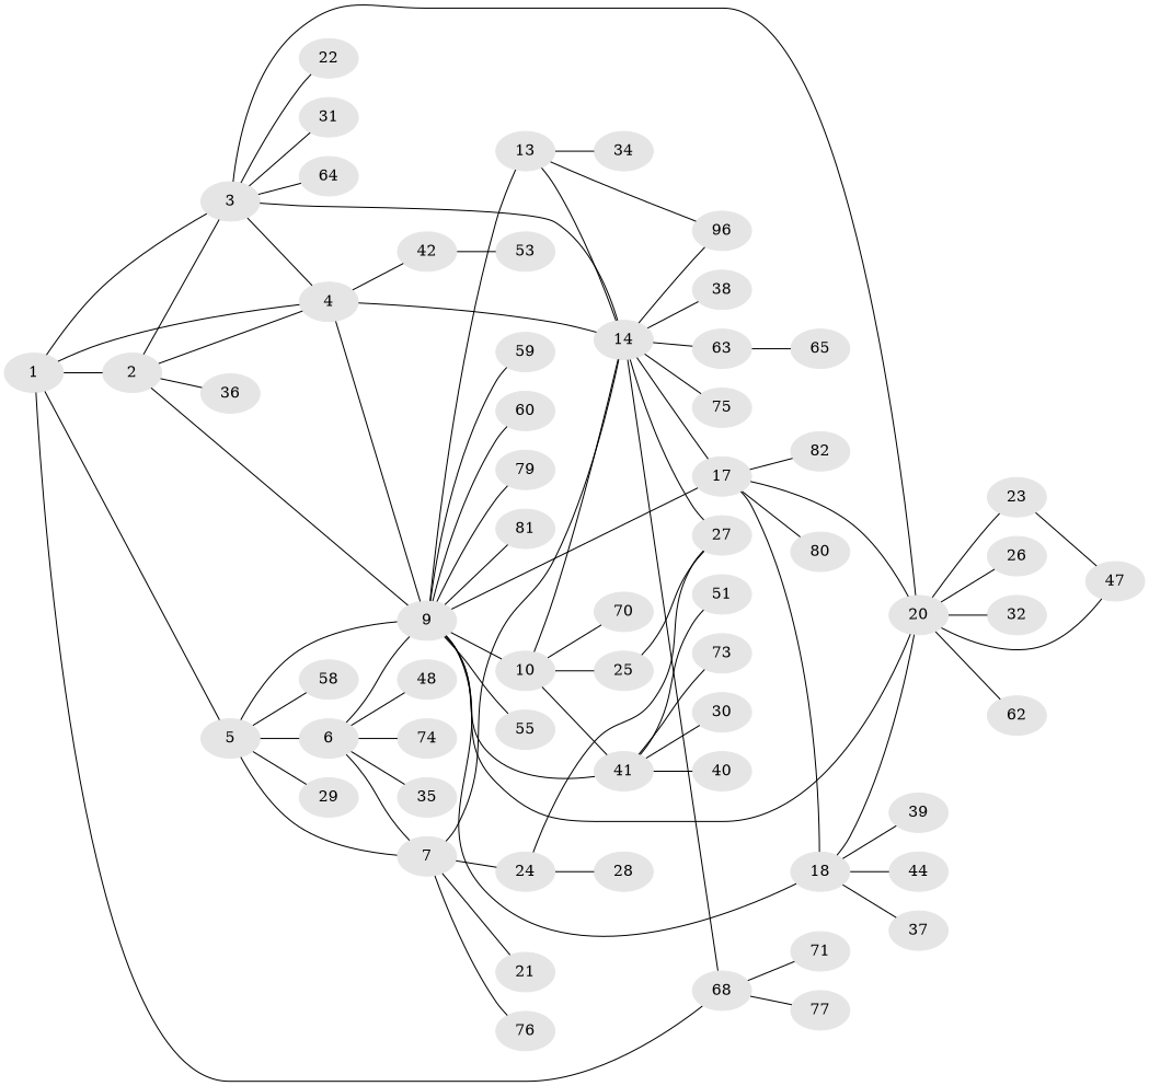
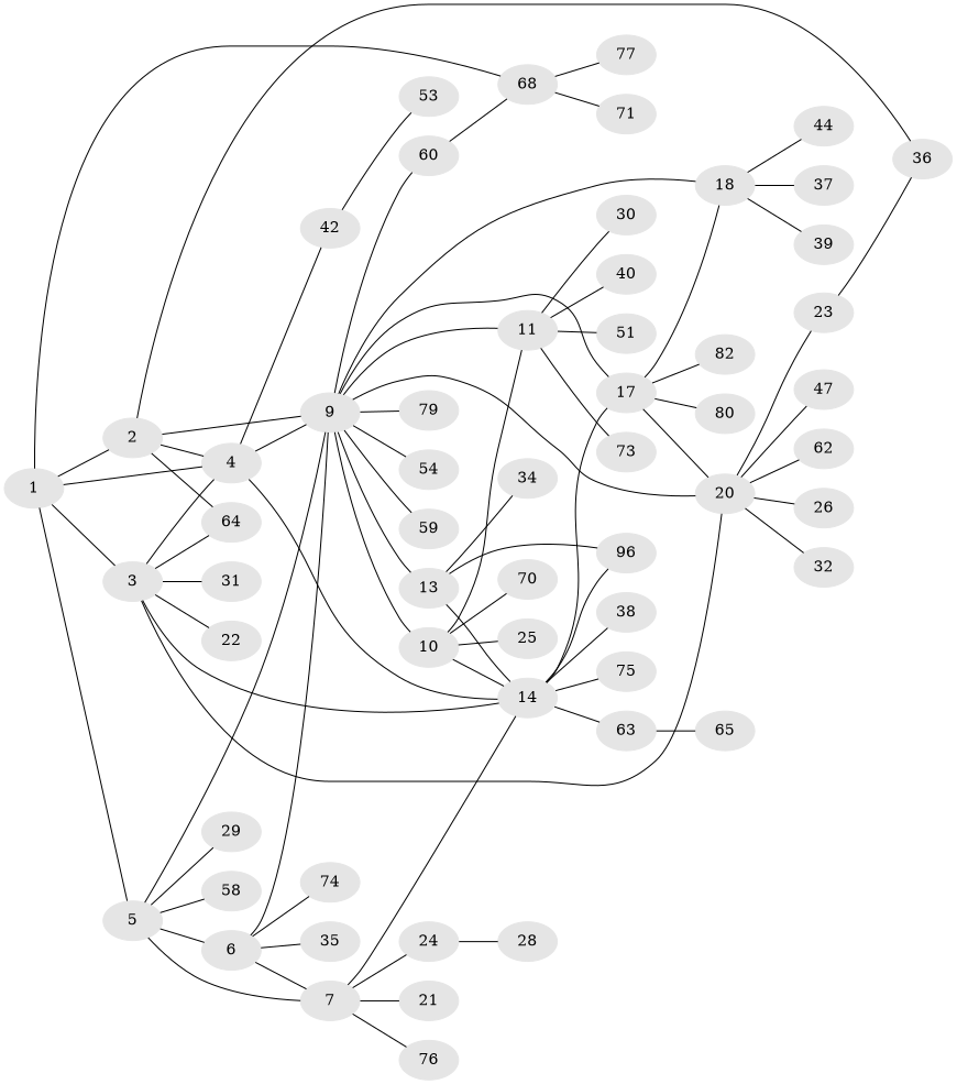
  graph {
    rankdir=LR
    node [color=gray90 style=filled]
    1 [super="+57"]
    2 [super="+46"]
    3 [super="+56"]
    4 [super="+62"]
    5 [super="+8"]
    68 [super="+69"]
    9 [super="+19"]
    36 [super="+78"]
    20 [super="+52"]
    14 [super="+15"]
    22
    31
    64
    42
    6 [super="+33"]
    7 [super="+85"]
    29 [super="+54"]
    58
    71
    77
    10
-   11 [super="+12" label=41]
+   11 [super="+12"]
    13 [super="+43"]
    17 [super="+47"]
    18 [super="+84"]
-   55 [super="+67"]
+   55 [super="+67" label=54]
    59 [super="+83"]
    60
    79
-   81
    23
    26
    32
    n34 [label=47]
    n35 [label=62]
    n36 [label=96 super="+45"]
-   27 [super="+49"]
    38
    63 [super="+72"]
    75
    53
    35
-   48
    74
    21
    24 [super="+86"]
    76
    28
    25 [super="+50"]
    70
    30
    40
    51
    73
    34
    80
    82
    37 [super="+66"]
    39
    44
    65
    1 -- 2
    1 -- 3
    1 -- 4
    1 -- 5
    1 -- 68
-   2 -- 3
+   2 -- 64
    2 -- 4
    2 -- 9
    2 -- 36
    3 -- 4
    3 -- 20
    3 -- 14
    3 -- 22
    3 -- 31
    3 -- 64
    4 -- 9
    4 -- 14
    4 -- 42
    5 -- 9
    5 -- 6 [weight=2]
    5 -- 7 [weight=2]
    5 -- 29
    5 -- 58
    68 -- 71
    68 -- 77
    9 -- 20
    9 -- 10
    9 -- 11 [weight=2]
    9 -- 13
    9 -- 17
    9 -- 18
    9 -- 55
    9 -- 59
    9 -- 60
    9 -- 79
-   9 -- 81
    20 -- 23
    20 -- 26
    20 -- 32
    20 -- n34
    20 -- n35
-   14 -- 68
+   60 -- 68
    14 -- 17
    14 -- n36 [weight=2]
-   14 -- 27
    14 -- 38
    14 -- 63
    14 -- 75
    42 -- 53
    6 -- 9
    6 -- 7
    6 -- 35
-   6 -- 48
    6 -- 74
    7 -- 14
    7 -- 21
    7 -- 24
    7 -- 76
    10 -- 14
    10 -- 11 [weight=2]
    10 -- 25
    10 -- 70
    11 -- 30
    11 -- 40
    11 -- 51
    11 -- 73
    13 -- 14 [weight=2]
    13 -- n36
    13 -- 34
    17 -- 20
    17 -- 18
    17 -- 80
    17 -- 82
-   18 -- 20
    18 -- 37
    18 -- 39
    18 -- 44
-   23 -- n34
+   23 -- 36
    63 -- 65
-   24 -- 27
    24 -- 28
-   25 -- 27
  }
